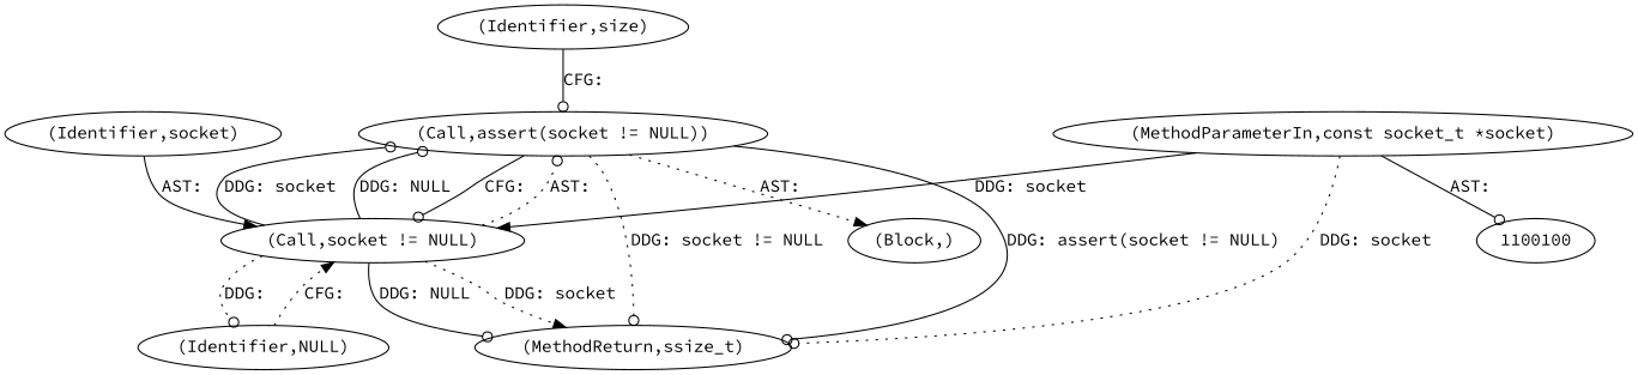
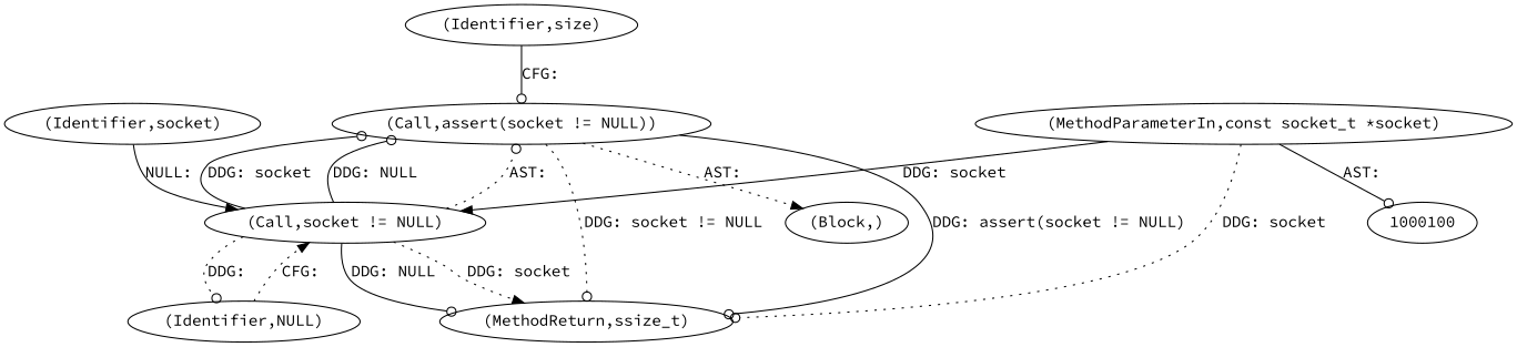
  digraph {
    fontname="Source Code Pro"
    node [fontname="Source Code Pro"]
    edge [arrowhead=odot fontname="Source Code Pro" style=solid]
    n1 [label="(Call,assert(socket != NULL))"]
    n2 [label="(Call,socket != NULL)"]
    n3 [label="(Block,)"]
    n4 [label="(MethodReturn,ssize_t)"]
    n5 [label="(Identifier,NULL)"]
    n6 [label="(MethodParameterIn,const socket_t *socket)"]
-   1000100 [label=1100100]
+   1000100
    n8 [label="(Identifier,size)"]
    n9 [label="(Identifier,socket)"]
-   n1 -> n2 [label="CFG: "]
    n1 -> n3 [arrowhead=normal label="AST: " style=dotted]
    n1 -> n4 [label="DDG: socket != NULL" style=dotted]
    n1 -> n4 [label="DDG: assert(socket != NULL)"]
    n2 -> n1 [label="AST: " style=dotted]
    n2 -> n1 [label="DDG: socket"]
    n2 -> n1 [label="DDG: NULL"]
    n2 -> n4 [arrowhead=normal label="DDG: socket" style=dotted]
    n2 -> n4 [label="DDG: NULL"]
    n2 -> n5 [label="DDG: " style=dotted]
    n5 -> n2 [arrowhead=normal label="CFG: " style=dotted]
    n6 -> n2 [arrowhead=normal label="DDG: socket"]
    n6 -> n4 [label="DDG: socket" style=dotted]
    n6 -> 1000100 [label="AST: "]
    n8 -> n1 [label="CFG: "]
-   n9 -> n2 [arrowhead=normal label="AST: "]
+   n9 -> n2 [arrowhead=normal label="NULL: "]
  }
